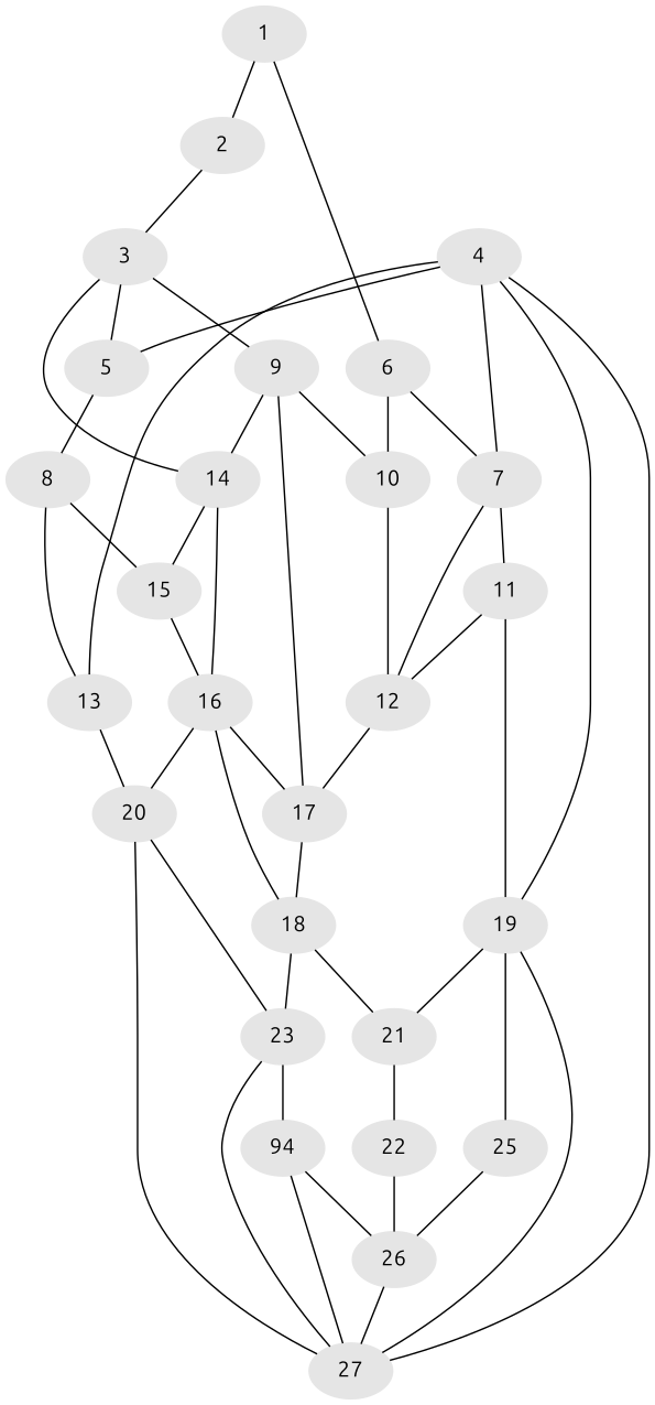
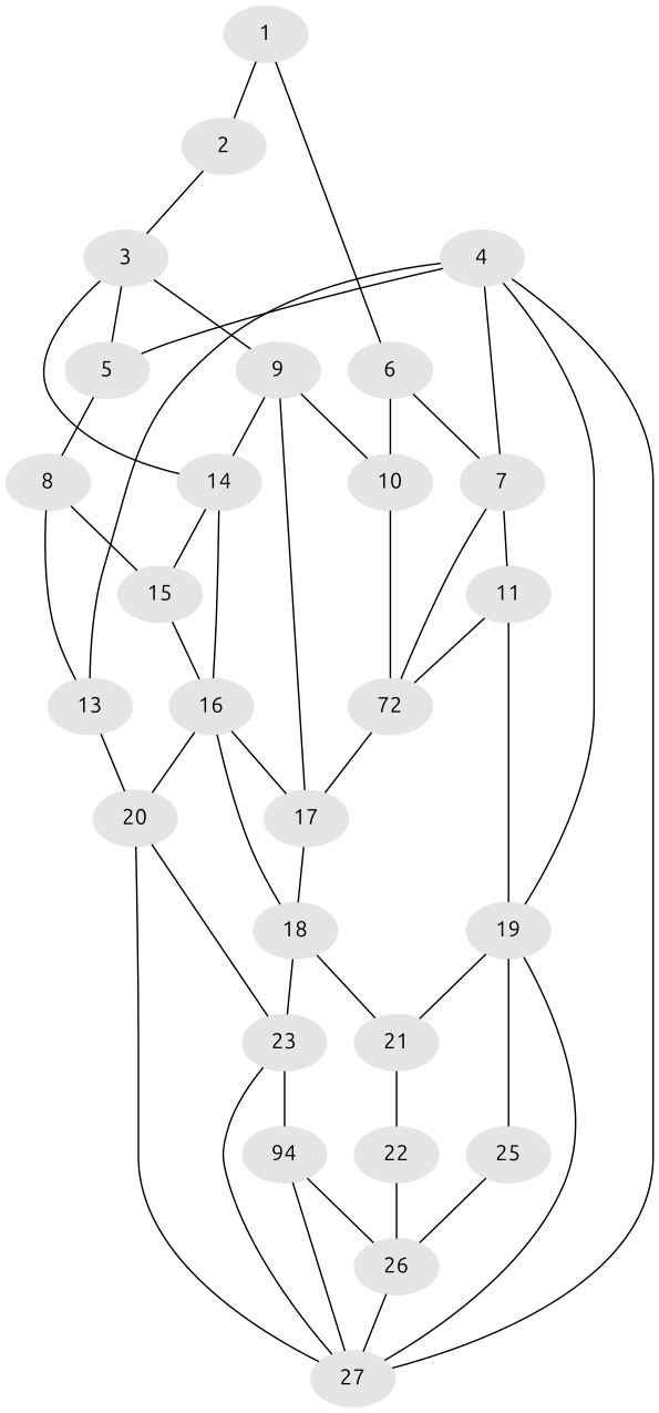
  graph {
    fontname=Ubuntu
    node [color=gray90 fontname=Ubuntu style=filled]
    edge [fontname=Ubuntu weight=1.0]
    1
    2
    6
    3
    7
    10
    5
    9
    14
    8
    17
    15
    16
    4
    13
    19
    27
    11
-   12
+   12 [label=72]
    20
    21
    25
    18
    23
    22
    n26 [label=94]
    26
    1 -- 2 [weight=2.0]
    1 -- 6 [weight=2.0]
    2 -- 3 [weight=2.0]
    6 -- 7
    6 -- 10 [weight=2.0]
    3 -- 5 [weight=2.0]
    3 -- 9
    3 -- 14
    7 -- 11 [weight=2.0]
    7 -- 12
    10 -- 12 [weight=2.0]
    5 -- 8
    9 -- 10
    9 -- 14
    9 -- 17
    14 -- 15 [weight=2.0]
    14 -- 16
    8 -- 15 [weight=2.0]
    8 -- 13
    17 -- 18
    15 -- 16 [weight=2.0]
    16 -- 17
    16 -- 20
    16 -- 18
    4 -- 7
    4 -- 5 [weight=2.0]
    4 -- 13
    4 -- 19
    4 -- 27
    13 -- 20 [weight=2.0]
    19 -- 27
    19 -- 21 [weight=2.0]
    19 -- 25
    11 -- 19 [weight=2.0]
    11 -- 12
    12 -- 17 [weight=2.0]
    20 -- 27
    20 -- 23
    21 -- 22 [weight=2.0]
    25 -- 26 [weight=2.0]
    18 -- 21
    18 -- 23
    23 -- 27
    23 -- n26 [weight=2.0]
    22 -- 26
    n26 -- 27
    n26 -- 26
    26 -- 27
  }
